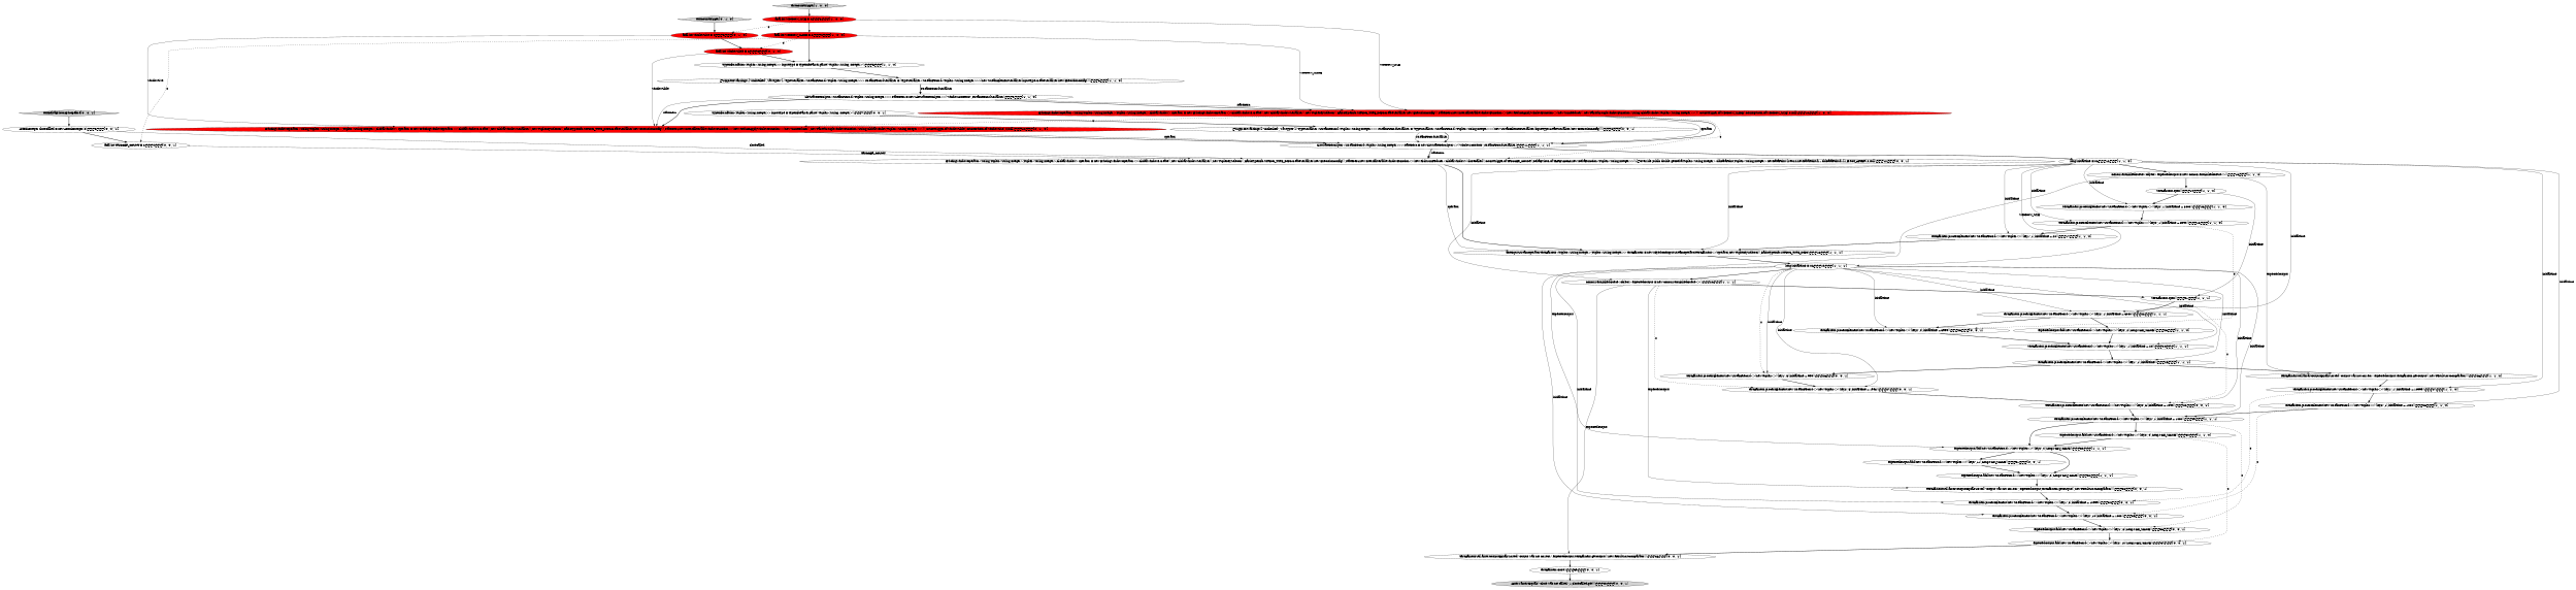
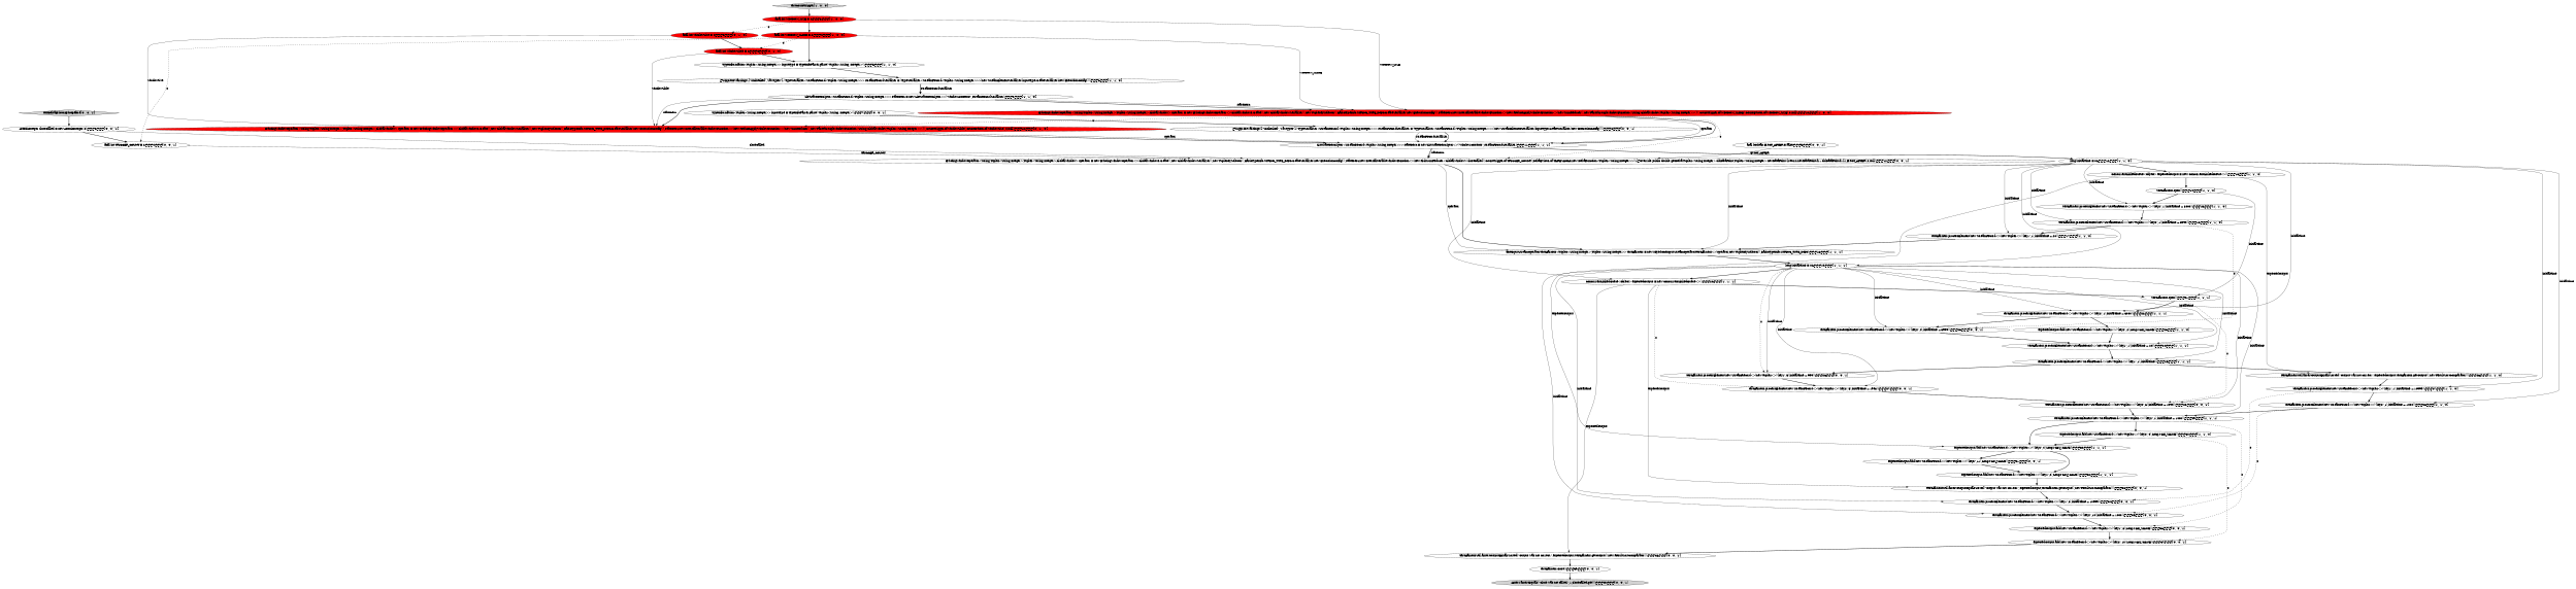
  digraph {
    node [fillcolor=white shape=ellipse style=filled]
    edge [style=bold]
    n1 [label="testHarness.processElement(new StreamRecord<>(new Tuple2<>(\"key2\",1),initialTime + 1000))@@@28@@@['1', '1', '0']"]
    n2 [label="testHarness.processElement(new StreamRecord<>(new Tuple2<>(\"key2\",1),initialTime + 1000))@@@29@@@['1', '1', '1']"]
    n3 [label="testHarness.processElement(new StreamRecord<>(new Tuple2<>(\"key2\",10),initialTime + 1000))@@@35@@@['0', '0', '1']"]
    n4 [label="expectedOutput.add(new StreamRecord<>(new Tuple2<>(\"key2\",4),Long.MAX_VALUE))@@@30@@@['1', '1', '1']"]
    n5 [label="expectedOutput.add(new StreamRecord<>(new Tuple2<>(\"key2\",4),Long.MAX_VALUE))@@@30@@@['1', '1', '0']"]
    n6 [label="expectedOutput.add(new StreamRecord<>(new Tuple2<>(\"key1\",8),Long.MAX_VALUE))@@@36@@@['0', '0', '1']"]
    n7 [label="TestHarnessUtil.assertOutputEqualsSorted(\"Output was not correct.\",expectedOutput,testHarness.getOutput(),new ResultSortComparator())@@@26@@@['1', '1', '0']"]
    n8 [label="testHarness.processElement(new StreamRecord<>(new Tuple2<>(\"key1\",1),initialTime + 10999))@@@27@@@['1', '1', '0']"]
    n9 [label="testHarness.processElement(new StreamRecord<>(new Tuple2<>(\"key1\",3),initialTime + 10999))@@@34@@@['0', '0', '1']"]
    n10 [label="EvictingWindowOperator<String,Tuple2<String,Integer>,Tuple2<String,Integer>,GlobalWindow> operator = new EvictingWindowOperator<>(GlobalWindows.create(),new GlobalWindow.Serializer(),new TupleKeySelector(),BasicTypeInfo.STRING_TYPE_INFO.createSerializer(new ExecutionConfig()),stateDesc,new InternalIterableWindowFunction<>(new RichSumReducer<GlobalWindow>(closeCalled)),CountTrigger.of(TRIGGER_COUNT),DeltaEvictor.of(THRESHOLD,new DeltaFunction<Tuple2<String,Integer>>(){@Override public double getDelta(Tuple2<String,Integer> oldDataPoint,Tuple2<String,Integer> newDataPoint){return newDataPoint.f1 - oldDataPoint.f1}},EVICT_AFTER),0,null)@@@12@@@['0', '0', '1']"]
    n11 [label="OneInputStreamOperatorTestHarness<Tuple2<String,Integer>,Tuple2<String,Integer>> testHarness = new KeyedOneInputStreamOperatorTestHarness<>(operator,new TupleKeySelector(),BasicTypeInfo.STRING_TYPE_INFO)@@@18@@@['1', '1', '1']"]
    n12 [label="TypeInformation<Tuple2<String,Integer>> inputType = TypeInfoParser.parse(\"Tuple2<String, Integer>\")@@@7@@@['0', '0', '1']"]
    n13 [label="@SuppressWarnings({\"unchecked\",\"rawtypes\"}) TypeSerializer<StreamRecord<Tuple2<String,Integer>>> streamRecordSerializer = (TypeSerializer<StreamRecord<Tuple2<String,Integer>>>)new StreamElementSerializer(inputType.createSerializer(new ExecutionConfig()))@@@8@@@['0', '0', '1']"]
    n14 [fillcolor=red label="EvictingWindowOperator<String,Tuple2<String,Integer>,Tuple2<String,Integer>,GlobalWindow> operator = new EvictingWindowOperator<>(GlobalWindows.create(),new GlobalWindow.Serializer(),new TupleKeySelector(),BasicTypeInfo.STRING_TYPE_INFO.createSerializer(new ExecutionConfig()),stateDesc,new InternalIterableWindowFunction<>(new ReduceApplyWindowFunction<>(new SumReducer(),new PassThroughWindowFunction<String,GlobalWindow,Tuple2<String,Integer>>())),CountTrigger.of(WINDOW_SLIDE),CountEvictor.of(WINDOW_SIZE),0,null)@@@10@@@['1', '0', '0']"]
    n15 [fillcolor=red label="EvictingWindowOperator<String,Tuple2<String,Integer>,Tuple2<String,Integer>,GlobalWindow> operator = new EvictingWindowOperator<>(GlobalWindows.create(),new GlobalWindow.Serializer(),new TupleKeySelector(),BasicTypeInfo.STRING_TYPE_INFO.createSerializer(new ExecutionConfig()),stateDesc,new InternalIterableWindowFunction<>(new ReduceApplyWindowFunction<>(new SumReducer(),new PassThroughWindowFunction<String,GlobalWindow,Tuple2<String,Integer>>())),CountTrigger.of(windowSlide),CountEvictor.of(windowSize),0,null)@@@10@@@['0', '1', '0']"]
    n16 [label="ListStateDescriptor<StreamRecord<Tuple2<String,Integer>>> stateDesc = new ListStateDescriptor<>(\"window-contents\",streamRecordSerializer)@@@11@@@['1', '1', '1']"]
    n17 [label="long initialTime = 0L@@@12@@@['1', '1', '0']"]
    n18 [label="testHarness.open()@@@21@@@['1', '1', '1']"]
    n19 [label="testHarness.processElement(new StreamRecord<>(new Tuple2<>(\"key2\",1),initialTime + 3000))@@@22@@@['1', '1', '1']"]
    n20 [label="testHarness.processElement(new StreamRecord<>(new Tuple2<>(\"key2\",6),initialTime + 1999))@@@28@@@['0', '0', '1']"]
    n21 [label="expectedOutput.add(new StreamRecord<>(new Tuple2<>(\"key2\",2),Long.MAX_VALUE))@@@23@@@['1', '1', '0']"]
    n22 [label="testHarness.processElement(new StreamRecord<>(new Tuple2<>(\"key2\",4),initialTime + 3999))@@@23@@@['0', '0', '1']"]
    n23 [label="expectedOutput.add(new StreamRecord<>(new Tuple2<>(\"key2\",10),Long.MAX_VALUE))@@@37@@@['0', '0', '1']"]
    n24 [label="TestHarnessUtil.assertOutputEqualsSorted(\"Output was not correct.\",expectedOutput,testHarness.getOutput(),new ResultSortComparator())@@@38@@@['0', '0', '1']"]
    n25 [label="testHarness.close()@@@39@@@['0', '0', '1']"]
    n26 [label="expectedOutput.add(new StreamRecord<>(new Tuple2<>(\"key1\",2),Long.MAX_VALUE))@@@32@@@['1', '1', '1']"]
    n27 [label="expectedOutput.add(new StreamRecord<>(new Tuple2<>(\"key2\",11),Long.MAX_VALUE))@@@31@@@['0', '0', '1']"]
    n28 [label="TestHarnessUtil.assertOutputEqualsSorted(\"Output was not correct.\",expectedOutput,testHarness.getOutput(),new ResultSortComparator())@@@33@@@['0', '0', '1']"]
+   n29 [label="final boolean EVICT_AFTER = false@@@5@@@['0', '0', '1']"]
    n30 [label="testHarness.open()@@@14@@@['1', '1', '0']"]
    n31 [label="testHarness.processElement(new StreamRecord<>(new Tuple2<>(\"key2\",1),initialTime + 3000))@@@15@@@['1', '1', '0']"]
    n32 [label="testHarness.processElement(new StreamRecord<>(new Tuple2<>(\"key2\",1),initialTime + 3999))@@@16@@@['1', '1', '0']"]
    n33 [fillcolor=lightgray label="Assert.assertEquals(\"Close was not called.\",1,closeCalled.get())@@@40@@@['0', '0', '1']"]
    n34 [label="testHarness.processElement(new StreamRecord<>(new Tuple2<>(\"key1\",1),initialTime + 20))@@@24@@@['1', '1', '1']"]
-   n35 [fillcolor=lightgray label="testCountTrigger['0', '1', '0']" shape=diamond]
    n36 [fillcolor=red label="final int windowSize = 4@@@3@@@['0', '1', '0']"]
    n37 [fillcolor=red label="final int windowSlide = 2@@@4@@@['0', '1', '0']"]
    n38 [label="ConcurrentLinkedQueue<Object> expectedOutput = new ConcurrentLinkedQueue<>()@@@20@@@['1', '1', '1']"]
    n39 [label="testHarness.processElement(new StreamRecord<>(new Tuple2<>(\"key2\",5),initialTime + 1998))@@@27@@@['0', '0', '1']"]
    n40 [label="testHarness.processElement(new StreamRecord<>(new Tuple2<>(\"key1\",1),initialTime))@@@25@@@['1', '1', '1']"]
    n41 [fillcolor=red label="final int WINDOW_SLIDE = 2@@@4@@@['1', '0', '0']"]
    n42 [label="final int TRIGGER_COUNT = 2@@@4@@@['0', '0', '1']"]
    n43 [label="TypeInformation<Tuple2<String,Integer>> inputType = TypeInfoParser.parse(\"Tuple2<String, Integer>\")@@@5@@@['1', '1', '0']"]
    n44 [label="@SuppressWarnings({\"unchecked\",\"rawtypes\"}) TypeSerializer<StreamRecord<Tuple2<String,Integer>>> streamRecordSerializer = (TypeSerializer<StreamRecord<Tuple2<String,Integer>>>)new StreamElementSerializer(inputType.createSerializer(new ExecutionConfig()))@@@6@@@['1', '1', '0']"]
    n45 [fillcolor=lightgray label="testCountTrigger['1', '0', '0']" shape=diamond]
    n46 [fillcolor=red label="final int WINDOW_SIZE = 4@@@3@@@['1', '0', '0']"]
    n47 [label="long initialTime = 0L@@@19@@@['1', '1', '1']"]
    n48 [label="testHarness.processElement(new StreamRecord<>(new Tuple2<>(\"key1\",1),initialTime + 20))@@@17@@@['1', '1', '0']"]
    n49 [label="ConcurrentLinkedQueue<Object> expectedOutput = new ConcurrentLinkedQueue<>()@@@13@@@['1', '1', '0']"]
    n50 [fillcolor=lightgray label="testDeltaEvictorEvictBefore['0', '0', '1']" shape=diamond]
    n51 [label="AtomicInteger closeCalled = new AtomicInteger(0)@@@3@@@['0', '0', '1']"]
    n52 [label="testHarness.processElement(new StreamRecord<>(new Tuple2<>(\"key1\",5),initialTime + 999))@@@26@@@['0', '0', '1']"]
    n53 [label="ListStateDescriptor<StreamRecord<Tuple2<String,Integer>>> stateDesc = new ListStateDescriptor<>(\"window-contents\",streamRecordSerializer)@@@9@@@['1', '1', '0']"]
    n1 -> n2
    n1 -> n3 [label=0 style=dashed]
    n2 -> n4
    n2 -> n5
    n2 -> n6 [label=0 style=dashed]
    n3 -> n6
    n4 -> n26
    n4 -> n27
    n5 -> n4
    n5 -> n23 [label=0 style=dashed]
    n6 -> n23
    n7 -> n8
    n8 -> n1
    n8 -> n9 [label=0 style=dashed]
    n9 -> n3
    n10 -> n11 [label=operator style=solid]
    n10 -> n11
    n11 -> n47
    n12 -> n13
    n13 -> n16
    n13 -> n16 [label=streamRecordSerializer style=solid]
    n14 -> n10 [label=0 style=dashed]
    n14 -> n15 [label=0 style=dashed]
    n14 -> n16 [label=operator style=solid]
    n14 -> n16
    n15 -> n16
    n15 -> n16 [label=operator style=solid]
    n16 -> n10 [label=stateDesc style=solid]
    n16 -> n10
    n16 -> n17
    n17 -> n1 [label=initialTime style=solid]
    n17 -> n8 [label=initialTime style=solid]
    n17 -> n11 [label=initialTime style=solid]
    n17 -> n19 [label=initialTime style=solid]
    n17 -> n31 [label=initialTime style=solid]
    n17 -> n32 [label=initialTime style=solid]
    n17 -> n38 [label=initialTime style=solid]
-   n17 -> n47 [label=WINDOW_SIZE style=solid]
+   n17 -> n47 [label=initialTime style=solid]
    n17 -> n48 [label=initialTime style=solid]
    n17 -> n49
    n18 -> n19
    n18 -> n20 [label=0 style=dashed]
    n19 -> n21
    n19 -> n22
    n20 -> n2
    n21 -> n34
    n22 -> n34
    n23 -> n24
    n24 -> n25
    n25 -> n33
    n26 -> n28
    n27 -> n26
    n28 -> n9
+   n29 -> n10 [label=EVICT_AFTER style=solid]
    n30 -> n18 [label=initialTime style=solid]
    n30 -> n31
    n31 -> n32
    n32 -> n22 [label=0 style=dashed]
    n32 -> n48
    n34 -> n40
-   n35 -> n36
    n36 -> n15 [label=windowSize style=solid]
    n36 -> n37
    n37 -> n15 [label=windowSlide style=solid]
    n37 -> n43
    n38 -> n18
    n38 -> n24 [label=expectedOutput style=solid]
    n38 -> n28 [label=expectedOutput style=solid]
    n38 -> n39 [label=0 style=dashed]
    n39 -> n20
    n40 -> n7
    n40 -> n52
    n41 -> n14 [label=WINDOW_SLIDE style=solid]
    n41 -> n37 [label=0 style=dashed]
    n41 -> n42 [label=0 style=dashed]
    n41 -> n43
    n42 -> n10 [label=TRIGGER_COUNT style=solid]
    n43 -> n44
    n44 -> n53 [label=streamRecordSerializer style=solid]
    n44 -> n53
    n45 -> n46
    n46 -> n14 [label=WINDOW_SIZE style=solid]
    n46 -> n36 [label=0 style=dashed]
    n46 -> n41
    n47 -> n2 [label=initialTime style=solid]
    n47 -> n3 [label=initialTime style=solid]
    n47 -> n9 [label=initialTime style=solid]
    n47 -> n19 [label=initialTime style=solid]
    n47 -> n20 [label=initialTime style=solid]
    n47 -> n22 [label=initialTime style=solid]
    n47 -> n34 [label=initialTime style=solid]
    n47 -> n38
    n47 -> n39 [label=initialTime style=solid]
    n47 -> n40 [label=initialTime style=solid]
    n47 -> n52 [label=initialTime style=solid]
    n47 -> n52 [label=0 style=dashed]
    n48 -> n11
    n49 -> n4 [label=expectedOutput style=solid]
    n49 -> n7 [label=expectedOutput style=solid]
    n49 -> n30
    n50 -> n51
    n51 -> n10 [label=closeCalled style=solid]
    n51 -> n42
    n52 -> n39
    n53 -> n14
    n53 -> n14 [label=stateDesc style=solid]
    n53 -> n15 [label=stateDesc style=solid]
    n53 -> n15
  }
